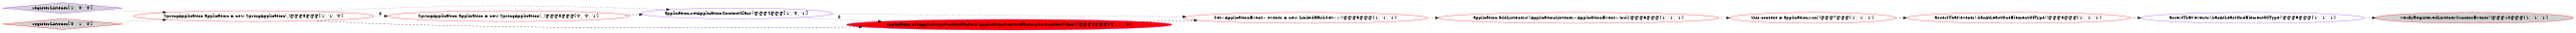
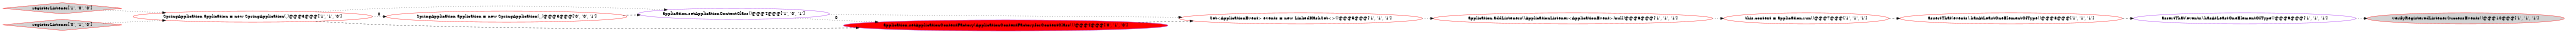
  digraph {
    rankdir=LR
    node [color=red fillcolor=white shape=ellipse style=filled]
    edge [style=dotted]
    n1 [color=purple label="assertThat(events).hasAtLeastOneElementOfType()@@@9@@@['1', '1', '1']"]
    n2 [fillcolor=lightgray label="verifyRegisteredListenerSuccessEvents()@@@10@@@['1', '1', '1']"]
    n3 [label="SpringApplication application = new SpringApplication(,)@@@3@@@['1', '1', '0']"]
    n4 [color=purple label="application.setApplicationContextClass()@@@4@@@['1', '0', '1']"]
    n5 [label="SpringApplication application = new SpringApplication(,,)@@@3@@@['0', '0', '1']"]
    n6 [color=purple fillcolor=red label="application.setApplicationContextFactory(ApplicationContextFactory.forContextClass())@@@4@@@['0', '1', '0']"]
    n7 [label="Set<ApplicationEvent> events = new LinkedHashSet<>()@@@5@@@['1', '1', '1']"]
-   n8 [color=purple fillcolor=lightgray label="registerListener['1', '0', '0']" shape=diamond]
+   n8 [fillcolor=lightgray label="registerListener['1', '0', '0']" shape=diamond]
    n9 [label="application.addListeners((ApplicationListener<ApplicationEvent>)null)@@@6@@@['1', '1', '1']"]
    n10 [label="this.context = application.run()@@@7@@@['1', '1', '1']"]
    n11 [fillcolor=lightgray label="registerListener['0', '1', '0']" shape=diamond]
    n12 [label="assertThat(events).hasAtLeastOneElementOfType()@@@8@@@['1', '1', '1']"]
    n1 -> n2
    n3 -> n4
    n3 -> n5 [label=0]
    n3 -> n6 [style=dashed]
    n4 -> n6 [label=0]
    n4 -> n7
    n5 -> n4 [style=dashed]
    n6 -> n7 [style=dashed]
    n7 -> n9
    n8 -> n3
    n9 -> n10
    n10 -> n12 [style=dashed]
    n11 -> n3
    n12 -> n1 [style=dashed]
  }
